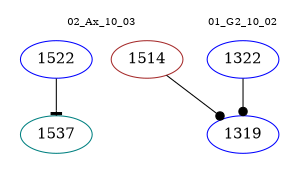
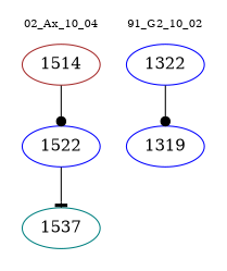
  digraph {
    node [color=blue]
    edge [arrowhead=dot color=black]
    n1 [color=brown label=1514]
    n2 [label=1522]
    n3 [color=teal label=1537]
    n4 [label=1322]
    n5 [label=1319]
    subgraph cluster_1 {
      color=white
      fontsize=10
-     label="02_Ax_10_03"
+     label="02_Ax_10_04"
      n1
      n2
      n3
    }
    subgraph cluster_2 {
      color=white
      fontsize=10
-     label="01_G2_10_02"
+     label="91_G2_10_02"
      n4
      n5
    }
-   n1 -> n5
+   n1 -> n2
    n2 -> n3 [arrowhead=tee]
    n4 -> n5
  }
